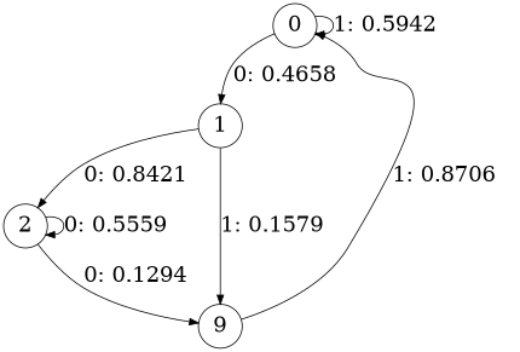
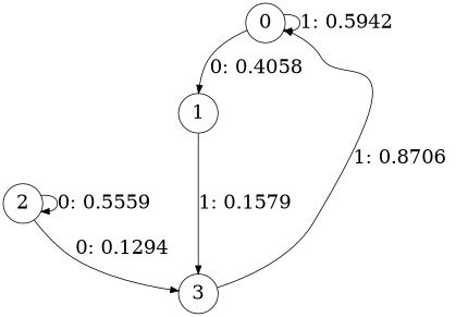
  digraph {
    node [fontsize=24 shape=circle]
    edge [fontsize=24]
    0
    1
    2
-   3 [label=9]
+   3
    0 -> 0 [label="1: 0.5942   "]
-   0 -> 1 [label="0: 0.4658   "]
-   1 -> 2 [label="0: 0.8421   "]
+   0 -> 1 [label="0: 0.4058   "]
    1 -> 3 [label="1: 0.1579   "]
    2 -> 2 [label="0: 0.5559   "]
    2 -> 3 [label="0: 0.1294   "]
    3 -> 0 [label="1: 0.8706   "]
  }
